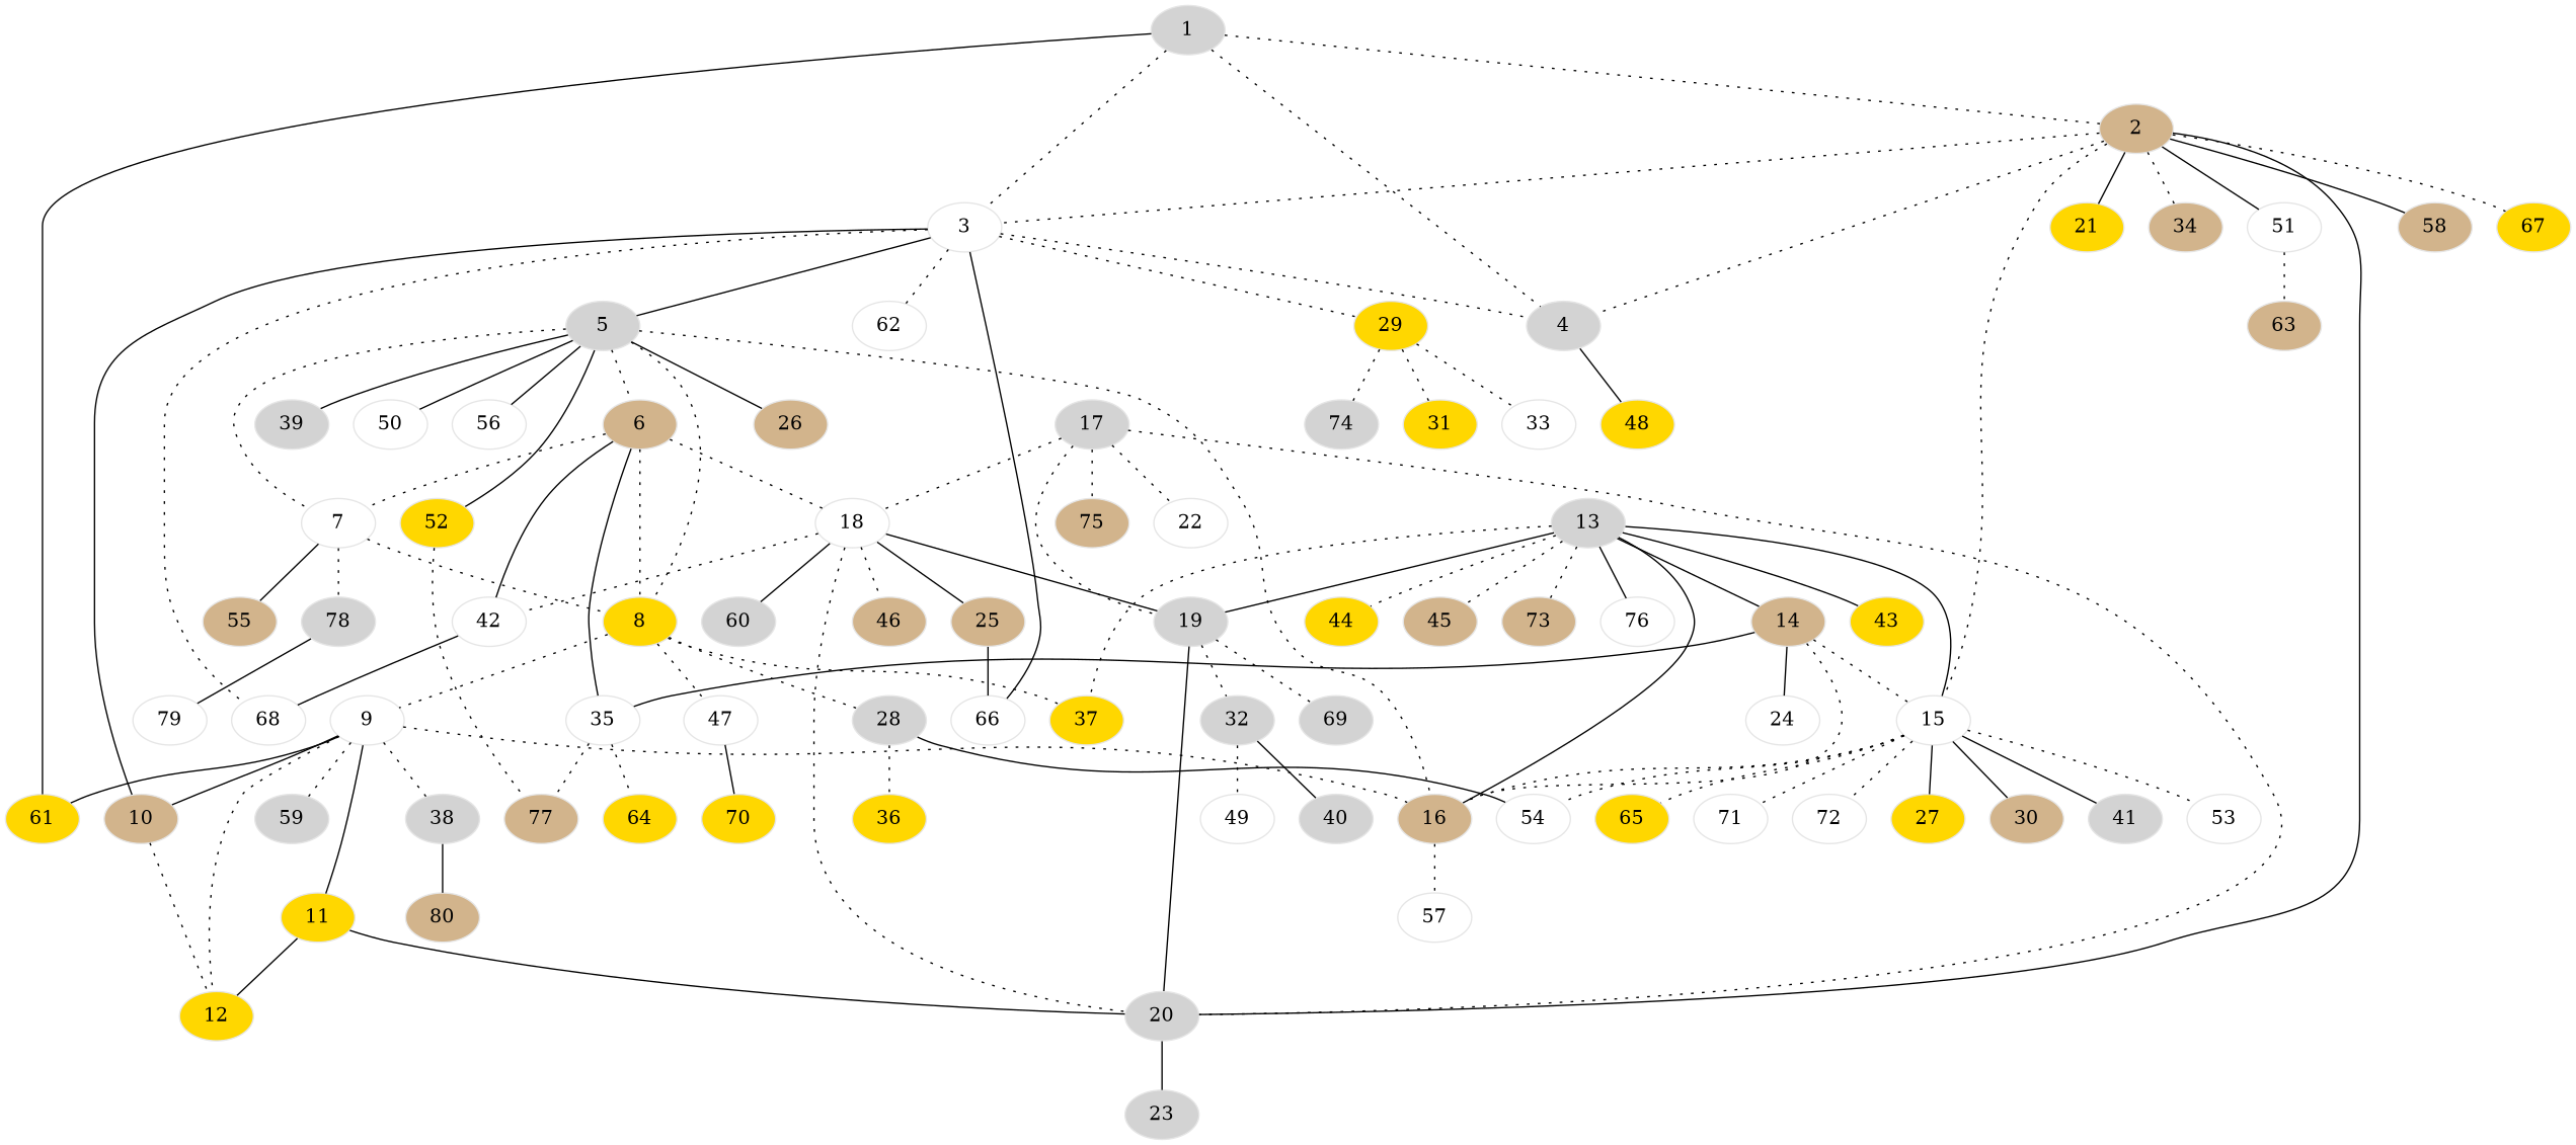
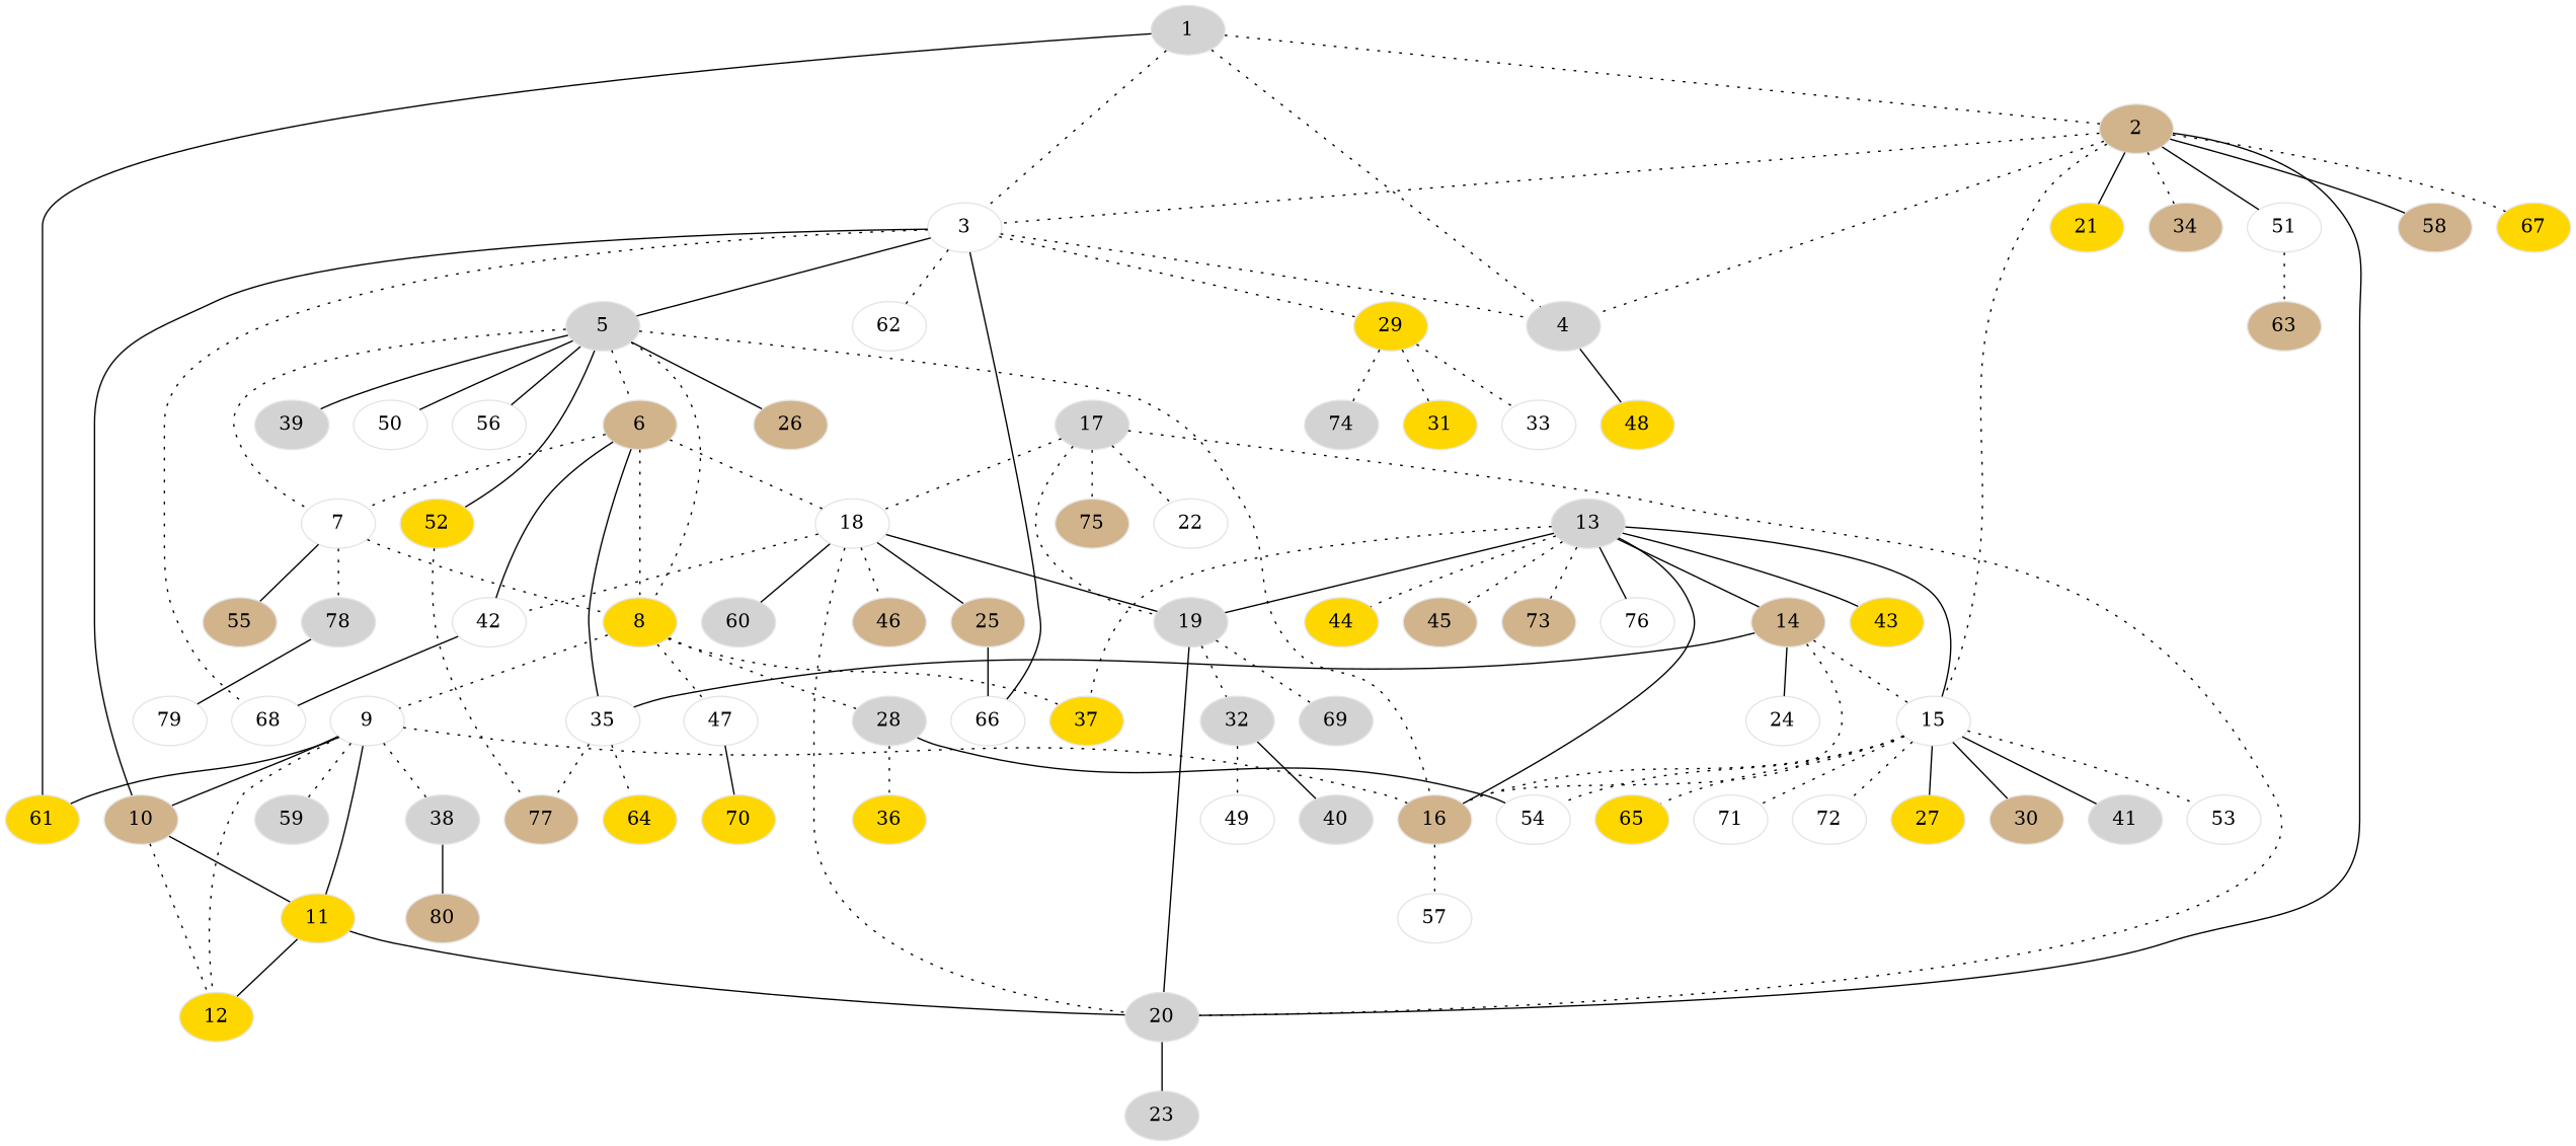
  graph {
    node [color=gray90 fillcolor=white style=filled]
    edge [style=dotted]
    1 [fillcolor=lightgrey]
    2 [fillcolor=tan]
    3
    4 [fillcolor=lightgrey]
    61 [fillcolor=gold]
    15
    20 [fillcolor=lightgrey]
    21 [fillcolor=gold]
    34 [fillcolor=tan]
    51
    58 [fillcolor=tan]
    67 [fillcolor=gold]
    5 [fillcolor=lightgrey]
    10 [fillcolor=tan]
    29 [fillcolor=gold]
    62
    66
    68
    48 [fillcolor=gold]
    16 [fillcolor=tan]
    27 [fillcolor=gold]
    30 [fillcolor=tan]
    41 [fillcolor=lightgrey]
    53
    54
    65 [fillcolor=gold]
    71
    72
    23 [fillcolor=lightgrey]
    63 [fillcolor=tan]
    6 [fillcolor=tan]
    7
    8 [fillcolor=gold]
    26 [fillcolor=tan]
    39 [fillcolor=lightgrey]
    50
    52 [fillcolor=gold]
    56
    11 [fillcolor=gold]
    12 [fillcolor=gold]
    31 [fillcolor=gold]
    33
    74 [fillcolor=lightgrey]
    18
    35
    42
    55 [fillcolor=tan]
    78 [fillcolor=lightgrey]
    9
    28 [fillcolor=lightgrey]
    37 [fillcolor=gold]
    47
    57
    77 [fillcolor=tan]
    19 [fillcolor=lightgrey]
    25 [fillcolor=tan]
    46 [fillcolor=tan]
    60 [fillcolor=lightgrey]
    64 [fillcolor=gold]
    79
    38 [fillcolor=lightgrey]
    59 [fillcolor=lightgrey]
    36 [fillcolor=gold]
    70 [fillcolor=gold]
    80 [fillcolor=tan]
    13 [fillcolor=lightgrey]
    14 [fillcolor=tan]
    43 [fillcolor=gold]
    44 [fillcolor=gold]
    45 [fillcolor=tan]
    73 [fillcolor=tan]
    76
    24
    32 [fillcolor=lightgrey]
    69 [fillcolor=lightgrey]
    17 [fillcolor=lightgrey]
    22
    75 [fillcolor=tan]
    40 [fillcolor=lightgrey]
    49
    1 -- 2
    1 -- 3
    1 -- 4
    1 -- 61 [style=solid]
    2 -- 3
    2 -- 4
    2 -- 15
    2 -- 20 [style=solid]
    2 -- 21 [style=solid]
    2 -- 34
    2 -- 51 [style=solid]
    2 -- 58 [style=solid]
    2 -- 67
    3 -- 4
    3 -- 5 [style=solid]
    3 -- 10 [style=solid]
    3 -- 29
    3 -- 62
    3 -- 66 [style=solid]
    3 -- 68
    4 -- 48 [style=solid]
    15 -- 16
    15 -- 27 [style=solid]
    15 -- 30 [style=solid]
    15 -- 41 [style=solid]
    15 -- 53
    15 -- 54
    15 -- 65
    15 -- 71
    15 -- 72
    20 -- 23 [style=solid]
    51 -- 63
    5 -- 16
    5 -- 6
    5 -- 7
    5 -- 8
    5 -- 26 [style=solid]
    5 -- 39 [style=solid]
    5 -- 50 [style=solid]
    5 -- 52 [style=solid]
    5 -- 56 [style=solid]
+   10 -- 11 [style=solid]
    10 -- 12
    29 -- 31
    29 -- 33
    29 -- 74
    16 -- 57
    6 -- 7
    6 -- 8
    6 -- 18
    6 -- 35 [style=solid]
    6 -- 42 [style=solid]
    7 -- 8
    7 -- 55 [style=solid]
    7 -- 78
    8 -- 9
    8 -- 28
    8 -- 37
    8 -- 47
    52 -- 77
    11 -- 20 [style=solid]
    11 -- 12 [style=solid]
    18 -- 20
    18 -- 42
    18 -- 19 [style=solid]
    18 -- 25 [style=solid]
    18 -- 46
    18 -- 60 [style=solid]
    35 -- 77
    35 -- 64
    42 -- 68 [style=solid]
    78 -- 79 [style=solid]
    9 -- 61 [style=solid]
    9 -- 10 [style=solid]
    9 -- 16
    9 -- 11 [style=solid]
    9 -- 12
    9 -- 38
    9 -- 59
    28 -- 54 [style=solid]
    28 -- 36
    47 -- 70 [style=solid]
    19 -- 20 [style=solid]
    19 -- 32
    19 -- 69
    25 -- 66 [style=solid]
    38 -- 80 [style=solid]
    13 -- 15 [style=solid]
    13 -- 16 [style=solid]
    13 -- 37
    13 -- 19 [style=solid]
    13 -- 14 [style=solid]
    13 -- 43 [style=solid]
    13 -- 44
    13 -- 45
    13 -- 73
    13 -- 76 [style=solid]
    14 -- 15
    14 -- 16
    14 -- 35 [style=solid]
    14 -- 24 [style=solid]
    32 -- 40 [style=solid]
    32 -- 49
    17 -- 20
    17 -- 18
    17 -- 19
    17 -- 22
    17 -- 75
  }
